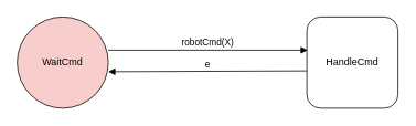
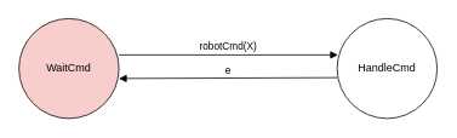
  <mxCell id="0" />
  <mxCell id="1" parent="0" />
  <mxCell id="2" value="WaitCmd" style="ellipse;whiteSpace=wrap;html=1;fillColor=#f8cecc;" vertex="1" parent="1"><mxGeometry x="20" y="20" width="110" height="110" as="geometry" /></mxCell>
- <mxCell id="3" value="HandleCmd" style="whiteSpace=wrap;html=1;rounded=1;" vertex="1" parent="1"><mxGeometry x="370" y="20" width="110" height="110" as="geometry" /></mxCell>
+ <mxCell id="3" value="HandleCmd" style="ellipse;whiteSpace=wrap;html=1;" vertex="1" parent="1"><mxGeometry x="370" y="20" width="110" height="110" as="geometry" /></mxCell>
  <mxCell id="4" value="robotCmd(X)" style="html=1;verticalAlign=bottom;endArrow=block;entryX=0.009;entryY=0.364;entryDx=0;entryDy=0;entryPerimeter=0;" edge="1" parent="1" target="3"><mxGeometry width="80" relative="1" as="geometry"><mxPoint x="130" y="60" as="sourcePoint" /><mxPoint x="210" y="60" as="targetPoint" /></mxGeometry></mxCell>
  <mxCell id="5" value="e" style="html=1;verticalAlign=bottom;endArrow=block;exitX=0;exitY=0.591;exitDx=0;exitDy=0;exitPerimeter=0;" edge="1" parent="1" source="3"><mxGeometry width="80" relative="1" as="geometry"><mxPoint x="210" y="120" as="sourcePoint" /><mxPoint x="130" y="86" as="targetPoint" /></mxGeometry></mxCell>
